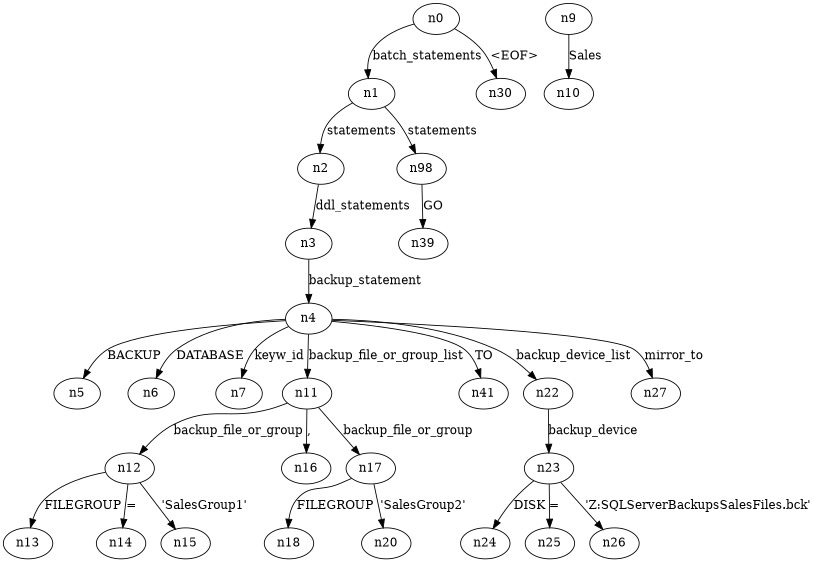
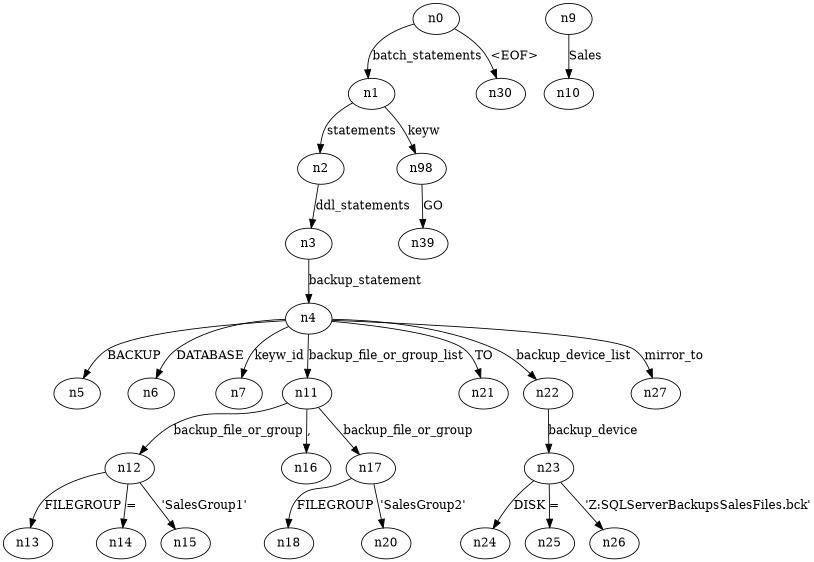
  digraph {
    n0
    n1
    n30
    n2
    n28 [label=n98]
    n3
    n29 [label=n39]
    n4
    n5
    n6
    n7
    n11
-   n21 [label=n41]
+   n21
    n22
    n27
    n12
    n16
    n17
    n23
    n9
    n10
    n13
    n14
    n15
    n18
    n20
    n24
    n25
    n26
    n0 -> n1 [label=batch_statements]
    n0 -> n30 [label="<EOF>"]
    n1 -> n2 [label=statements]
-   n1 -> n28 [label=statements]
+   n1 -> n28 [label=keyw]
    n2 -> n3 [label=ddl_statements]
    n28 -> n29 [label=GO]
    n3 -> n4 [label=backup_statement]
    n4 -> n5 [label=BACKUP]
    n4 -> n6 [label=DATABASE]
    n4 -> n7 [label=keyw_id]
    n4 -> n11 [label=backup_file_or_group_list]
    n4 -> n21 [label=TO]
    n4 -> n22 [label=backup_device_list]
    n4 -> n27 [label=mirror_to]
    n11 -> n12 [label=backup_file_or_group]
    n11 -> n16 [label=","]
    n11 -> n17 [label=backup_file_or_group]
    n22 -> n23 [label=backup_device]
    n12 -> n13 [label=FILEGROUP]
    n12 -> n14 [label="="]
    n12 -> n15 [label="'SalesGroup1'"]
    n17 -> n18 [label=FILEGROUP]
    n17 -> n20 [label="'SalesGroup2'"]
    n23 -> n24 [label=DISK]
    n23 -> n25 [label="="]
    n23 -> n26 [label="'Z:\SQLServerBackups\SalesFiles.bck'"]
    n9 -> n10 [label=Sales]
  }
